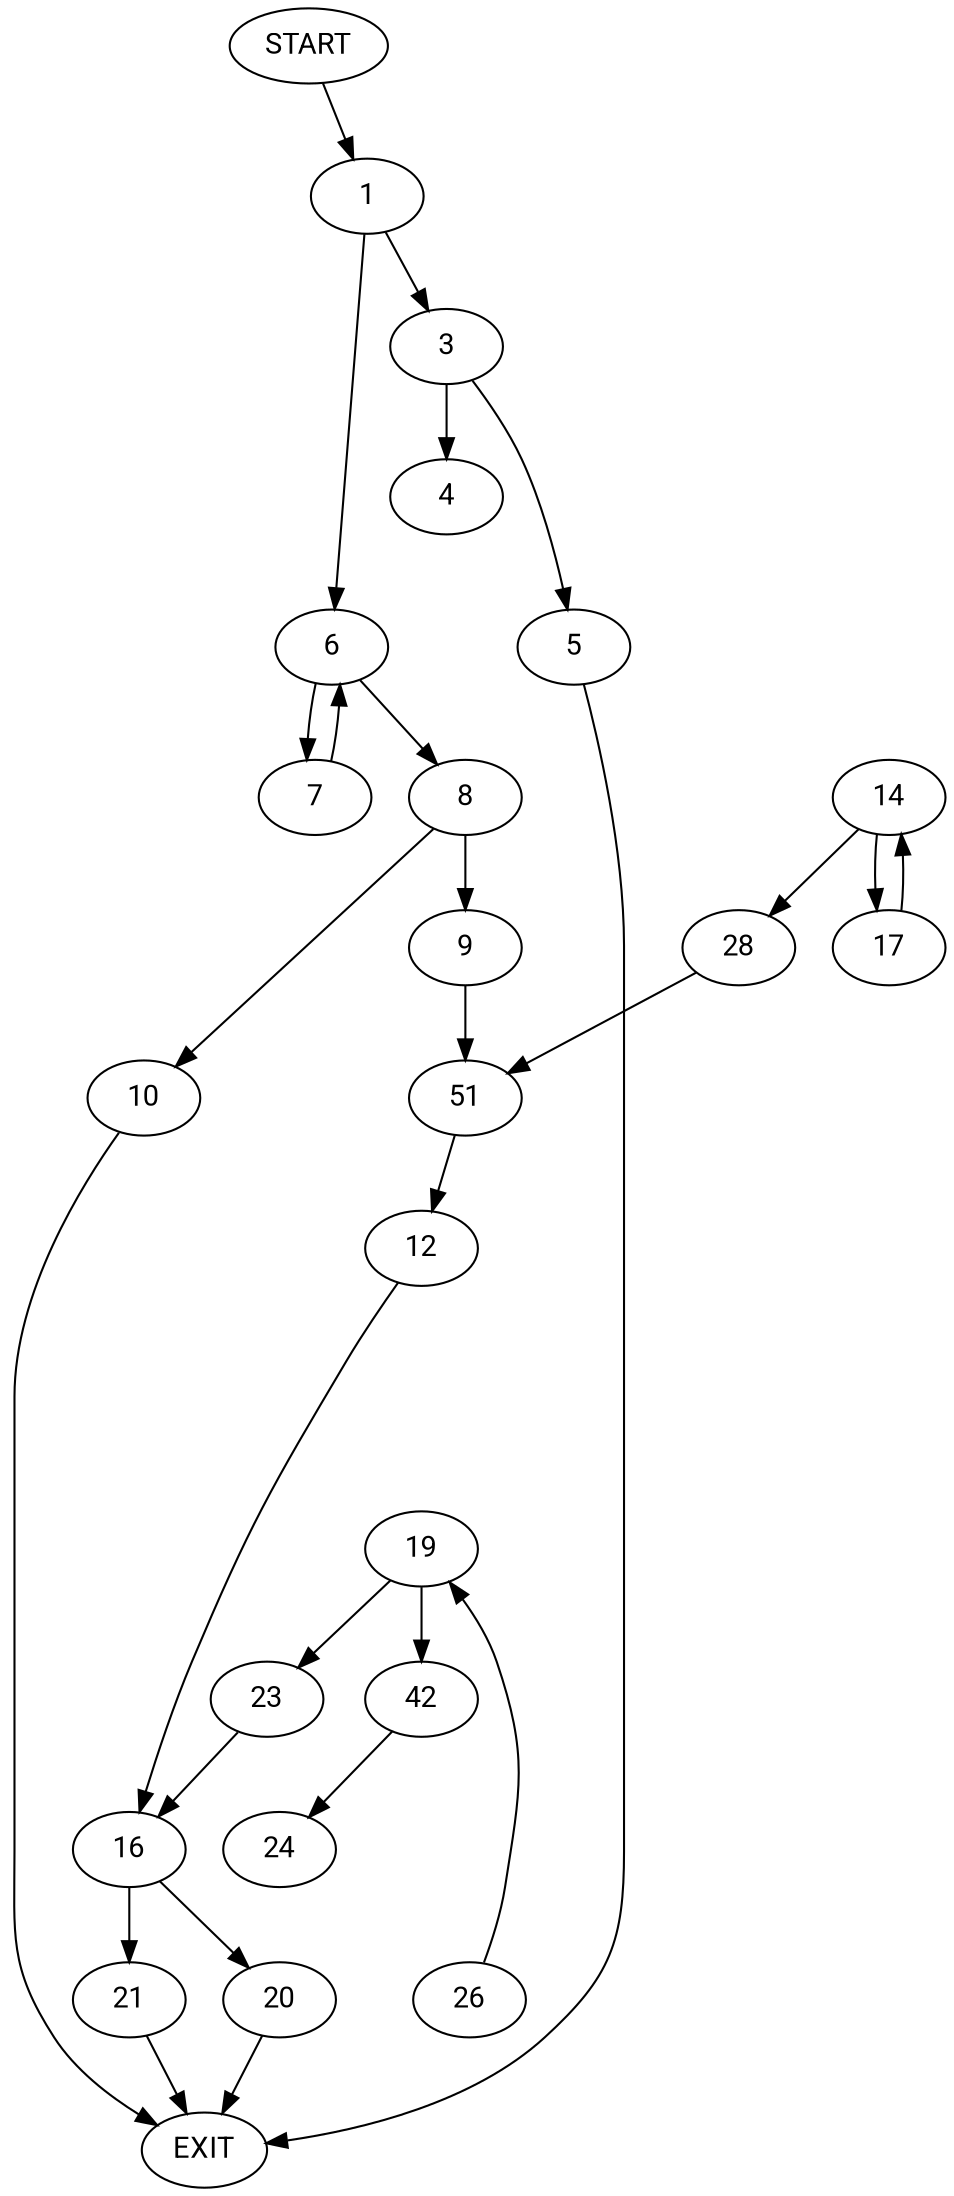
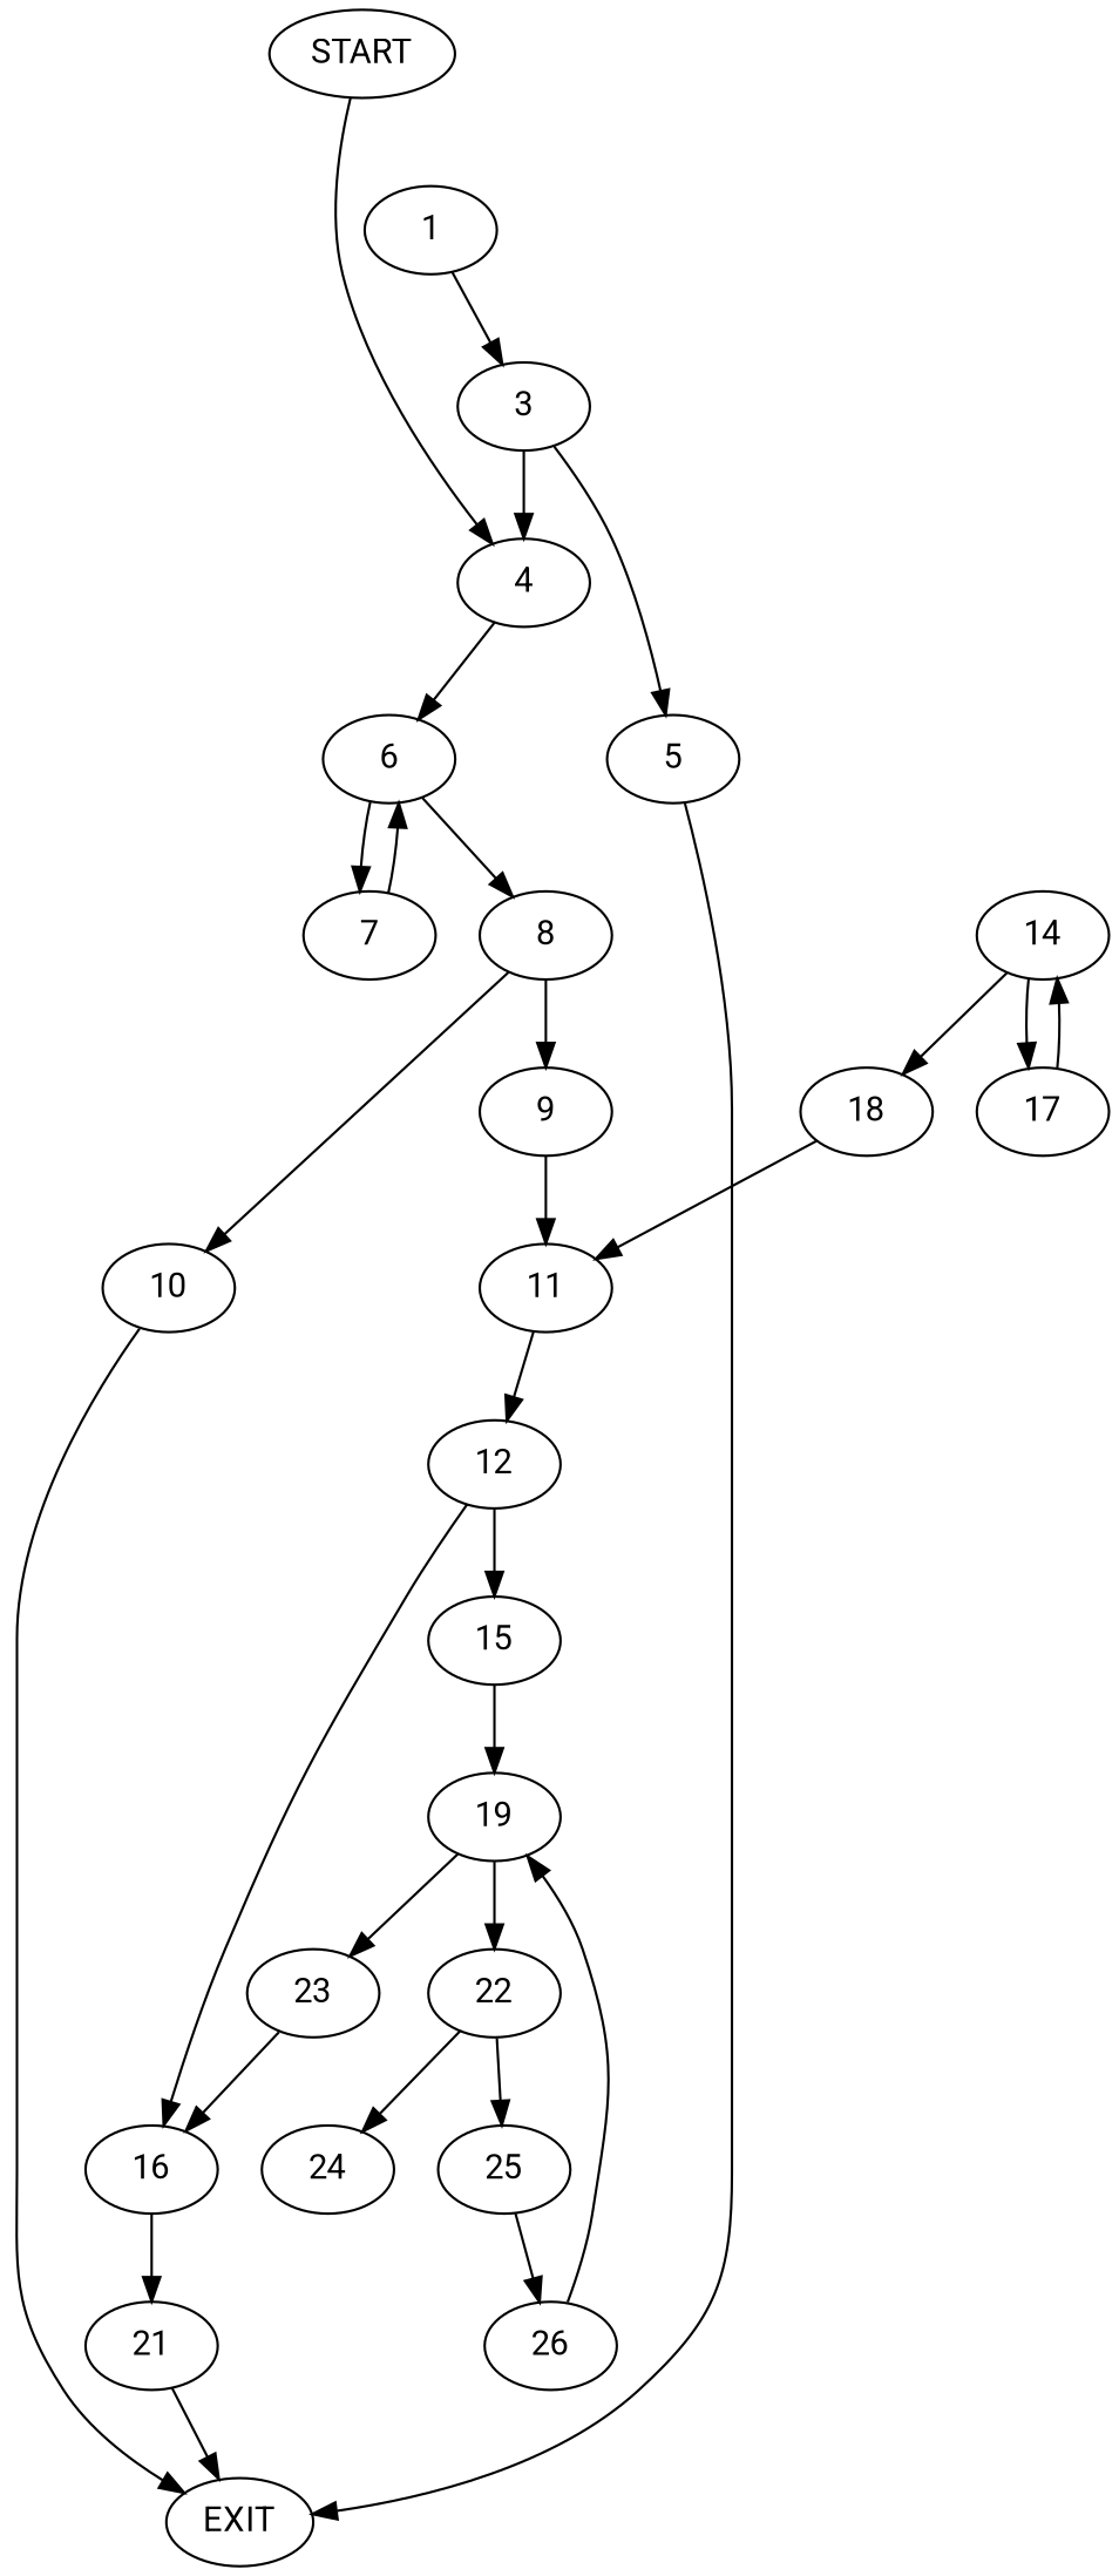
  digraph {
    fontname=Roboto
    node [fontname=Roboto]
    edge [fontname=Roboto]
    n1 [label=START]
    1
    3
    n4 [label=EXIT]
    4
    5
    6
    7
    8
    9
    10
-   11 [label=51]
+   11
    12
+   15
    16
    19
-   20
    21
    14
    17
-   18 [label=28]
-   22 [label=42]
+   18
+   22
    23
    24
+   25
    26
-   n1 -> 1
+   n1 -> 4
    1 -> 3
    3 -> 4
    3 -> 5
-   1 -> 6
+   4 -> 6
    5 -> n4
    6 -> 7
    6 -> 8
    7 -> 6
    8 -> 9
    8 -> 10
    9 -> 11
    10 -> n4
    11 -> 12
+   12 -> 15
    12 -> 16
-   16 -> 20
+   15 -> 19
    16 -> 21
    19 -> 22
    19 -> 23
-   20 -> n4
    21 -> n4
    14 -> 17
    14 -> 18
    17 -> 14
    18 -> 11
    22 -> 24
+   22 -> 25
    23 -> 16
+   25 -> 26
    26 -> 19
  }
